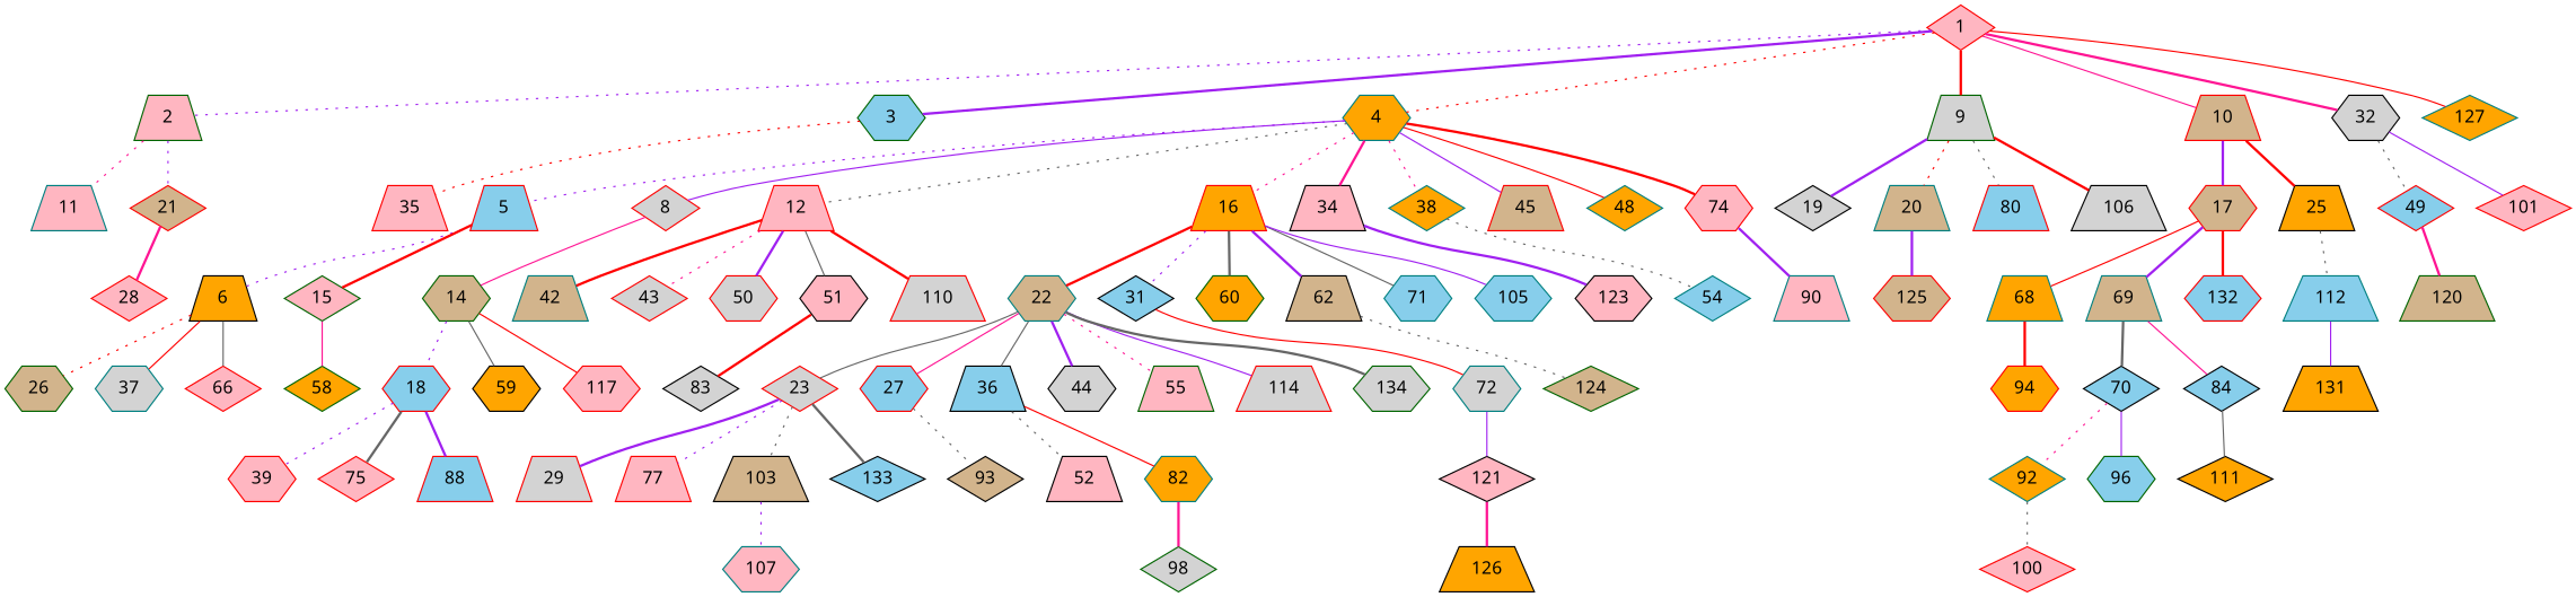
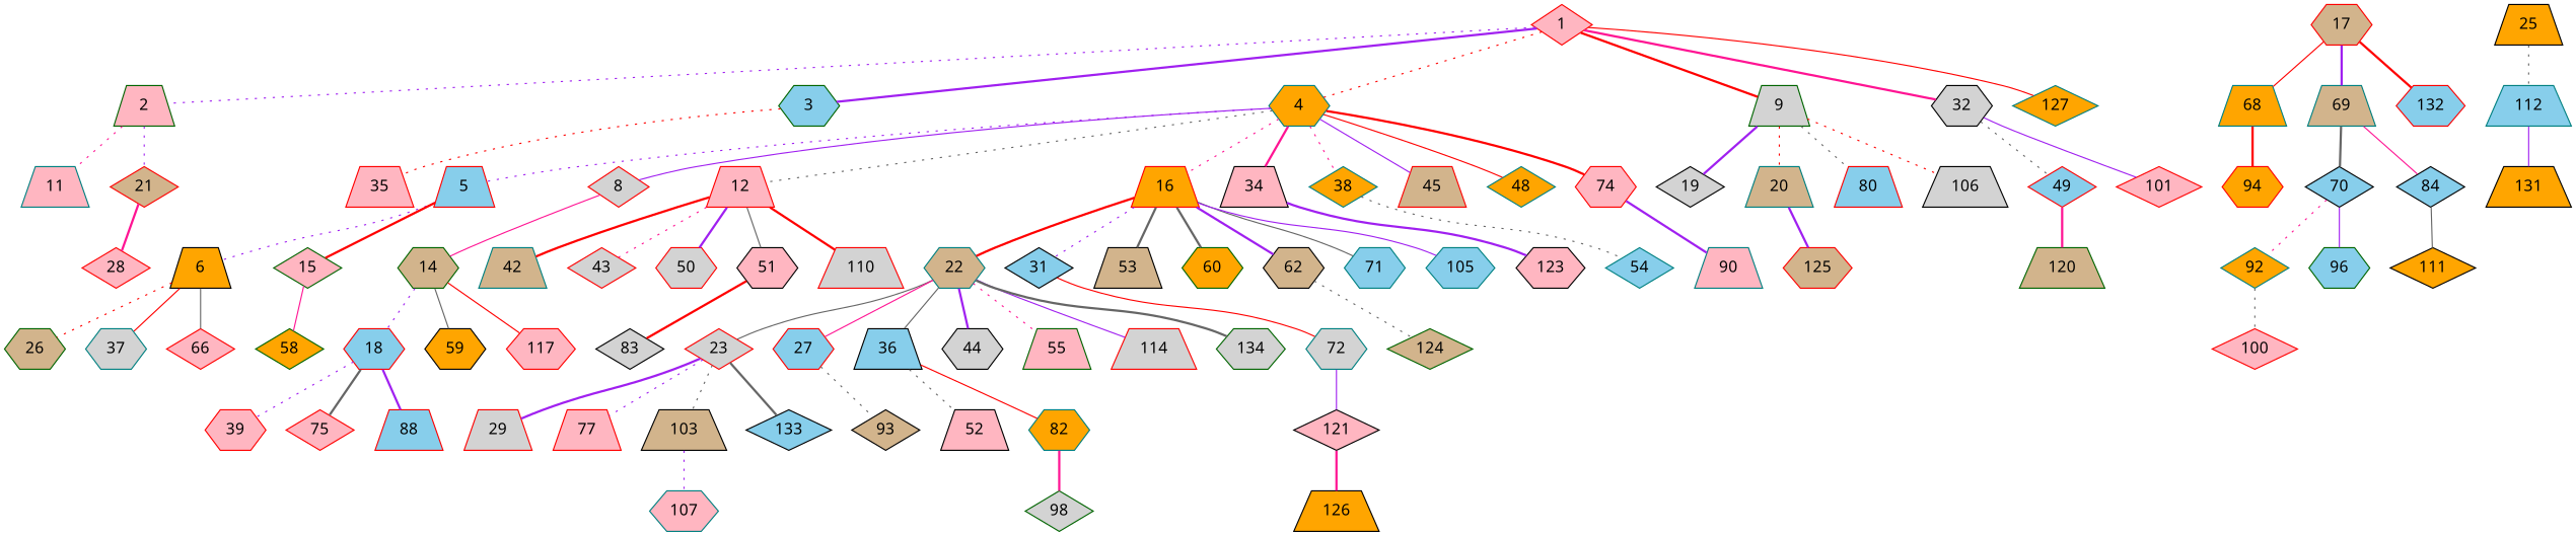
  graph {
    fontname="Noto Sans"
    node [color=red fillcolor=lightpink fontname="Noto Sans" shape=trapezium style=filled]
    edge [color=purple fontname="Noto Sans" style=bold]
    1 [shape=diamond super="+89"]
    2 [color=darkgreen super="+33"]
    3 [color=darkgreen fillcolor=skyblue shape=hexagon]
    4 [color=teal fillcolor=orange shape=hexagon super="+7"]
    9 [color=darkgreen fillcolor=lightgrey super="+13"]
-   10 [fillcolor=tan super="+109"]
    32 [color=black fillcolor=lightgrey shape=hexagon super="+63"]
    127 [color=teal fillcolor=orange shape=diamond]
    11 [color=teal super="+64"]
    21 [fillcolor=tan shape=diamond]
    35 [super="+104"]
    5 [fillcolor=skyblue super="+129"]
    8 [fillcolor=lightgrey shape=diamond]
    12 [super="+46"]
    16 [fillcolor=orange super="+56"]
    34 [color=black super="+65"]
    38 [color=teal fillcolor=orange shape=diamond]
    45 [fillcolor=tan]
    48 [color=teal fillcolor=orange shape=diamond]
    74 [shape=hexagon]
    19 [color=black fillcolor=lightgrey shape=diamond super="+97"]
    20 [color=teal fillcolor=tan super="+40"]
    80 [fillcolor=skyblue]
    106 [color=black fillcolor=lightgrey]
    17 [fillcolor=tan shape=hexagon super="+57"]
    25 [color=black fillcolor=orange super="+91"]
    49 [fillcolor=skyblue shape=diamond super="+118"]
    101 [shape=diamond]
    28 [shape=diamond super="+81"]
    6 [color=black fillcolor=orange super="+30"]
    15 [color=darkgreen shape=diamond]
    14 [color=darkgreen fillcolor=tan shape=hexagon super="+99"]
    42 [color=teal fillcolor=tan]
    43 [fillcolor=lightgrey shape=diamond super="+122"]
    50 [fillcolor=lightgrey shape=hexagon]
    51 [color=black shape=hexagon]
    110 [fillcolor=lightgrey]
    22 [color=teal fillcolor=tan shape=hexagon super="+24"]
    31 [color=black fillcolor=skyblue shape=diamond super="+128"]
+   53 [color=black fillcolor=tan]
    60 [color=darkgreen fillcolor=orange shape=hexagon]
-   62 [color=black fillcolor=tan]
+   62 [color=black fillcolor=tan shape=hexagon]
    71 [color=teal fillcolor=skyblue shape=hexagon super="+130"]
    105 [color=teal fillcolor=skyblue shape=hexagon]
    123 [color=black shape=hexagon]
    54 [color=teal fillcolor=skyblue shape=diamond]
    90 [color=teal]
    26 [color=darkgreen fillcolor=tan shape=hexagon]
    37 [color=teal fillcolor=lightgrey shape=hexagon]
    66 [shape=diamond super="+67"]
    58 [color=darkgreen fillcolor=orange shape=diamond super="+73"]
    18 [fillcolor=skyblue shape=hexagon super="+41"]
    59 [color=black fillcolor=orange shape=hexagon]
    117 [shape=hexagon]
    125 [fillcolor=tan shape=hexagon]
    68 [color=teal fillcolor=orange super="+86"]
    69 [color=teal fillcolor=tan super="+78"]
    132 [fillcolor=skyblue shape=hexagon]
    112 [color=teal fillcolor=skyblue super="+115"]
    83 [color=black fillcolor=lightgrey shape=diamond super="+95"]
    39 [shape=hexagon super="+113"]
    75 [shape=diamond]
    88 [fillcolor=skyblue super="+116"]
    23 [fillcolor=lightgrey shape=diamond super="+47"]
    27 [fillcolor=skyblue shape=hexagon super="+61"]
    36 [color=black fillcolor=skyblue]
    44 [color=black fillcolor=lightgrey shape=hexagon]
    55 [color=darkgreen super="+76"]
    114 [fillcolor=lightgrey]
    134 [color=darkgreen fillcolor=lightgrey shape=hexagon]
    72 [color=teal fillcolor=lightgrey shape=hexagon super="+102"]
    124 [color=darkgreen fillcolor=tan shape=diamond]
    94 [fillcolor=orange shape=hexagon]
    70 [color=black fillcolor=skyblue shape=diamond super="+79"]
    84 [color=black fillcolor=skyblue shape=diamond super="+108"]
    29 [fillcolor=lightgrey]
    77
    103 [color=black fillcolor=tan super="+135"]
    133 [color=black fillcolor=skyblue shape=diamond]
    93 [color=black fillcolor=tan shape=diamond super="+119"]
    52 [color=black super="+87"]
    82 [color=teal fillcolor=orange shape=hexagon super="+85"]
    107 [color=teal shape=hexagon]
    131 [color=black fillcolor=orange]
    121 [color=black shape=diamond]
    120 [color=darkgreen fillcolor=tan]
    98 [color=darkgreen fillcolor=lightgrey shape=diamond]
    92 [color=teal fillcolor=orange shape=diamond]
    96 [color=darkgreen fillcolor=skyblue shape=hexagon]
    111 [color=black fillcolor=orange shape=diamond]
    100 [shape=diamond]
    126 [color=black fillcolor=orange]
    1 -- 2 [style=dotted]
    1 -- 3
    1 -- 4 [color=red style=dotted]
    1 -- 9 [color=red]
-   1 -- 10 [color=deeppink style=solid]
    1 -- 32 [color=deeppink]
    1 -- 127 [color=red style=solid]
    2 -- 11 [color=deeppink style=dotted]
    2 -- 21 [style=dotted]
    3 -- 35 [color=red style=dotted]
    4 -- 5 [style=dotted]
    4 -- 8 [style=solid]
    4 -- 12 [color=gray40 style=dotted]
    4 -- 16 [color=deeppink style=dotted]
    4 -- 34 [color=deeppink]
    4 -- 38 [color=deeppink style=dotted]
    4 -- 45 [style=solid]
    4 -- 48 [color=red style=solid]
    4 -- 74 [color=red]
    9 -- 19
    9 -- 20 [color=red style=dotted]
    9 -- 80 [color=gray40 style=dotted]
-   9 -- 106 [color=red]
-   10 -- 17
-   10 -- 25 [color=red]
+   9 -- 106 [color=red style=dotted]
    32 -- 49 [color=gray40 style=dotted]
    32 -- 101 [style=solid]
    21 -- 28 [color=deeppink]
    5 -- 6 [style=dotted]
    5 -- 15 [color=red]
    8 -- 14 [color=deeppink style=solid]
    12 -- 42 [color=red]
    12 -- 43 [color=deeppink style=dotted]
    12 -- 50
    12 -- 51 [color=gray40 style=solid]
    12 -- 110 [color=red]
    16 -- 22 [color=red]
    16 -- 31 [style=dotted]
+   16 -- 53 [color=gray40]
    16 -- 60 [color=gray40]
    16 -- 62
    16 -- 71 [color=gray40 style=solid]
    16 -- 105 [style=solid]
    34 -- 123
    38 -- 54 [color=gray40 style=dotted]
    74 -- 90
    20 -- 125
    17 -- 68 [color=red style=solid]
    17 -- 69
    17 -- 132 [color=red]
    25 -- 112 [color=gray40 style=dotted]
    49 -- 120 [color=deeppink]
    6 -- 26 [color=red style=dotted]
    6 -- 37 [color=red style=solid]
    6 -- 66 [color=gray40 style=solid]
    15 -- 58 [color=deeppink style=solid]
    14 -- 18 [style=dotted]
    14 -- 59 [color=gray40 style=solid]
    14 -- 117 [color=red style=solid]
    51 -- 83 [color=red]
    22 -- 23 [color=gray40 style=solid]
    22 -- 27 [color=deeppink style=solid]
    22 -- 36 [color=gray40 style=solid]
    22 -- 44
    22 -- 55 [color=deeppink style=dotted]
    22 -- 114 [style=solid]
    22 -- 134 [color=gray40]
    31 -- 72 [color=red style=solid]
    62 -- 124 [color=gray40 style=dotted]
    18 -- 39 [style=dotted]
    18 -- 75 [color=gray40]
    18 -- 88
    68 -- 94 [color=red]
    69 -- 70 [color=gray40]
    69 -- 84 [color=deeppink style=solid]
    112 -- 131 [style=solid]
    23 -- 29
    23 -- 77 [style=dotted]
    23 -- 103 [color=gray40 style=dotted]
    23 -- 133 [color=gray40]
    27 -- 93 [color=gray40 style=dotted]
    36 -- 52 [color=gray40 style=dotted]
    36 -- 82 [color=red style=solid]
    72 -- 121 [style=solid]
    70 -- 92 [color=deeppink style=dotted]
    70 -- 96 [style=solid]
    84 -- 111 [color=gray40 style=solid]
    103 -- 107 [style=dotted]
    82 -- 98 [color=deeppink]
    121 -- 126 [color=deeppink]
    92 -- 100 [color=gray40 style=dotted]
  }
